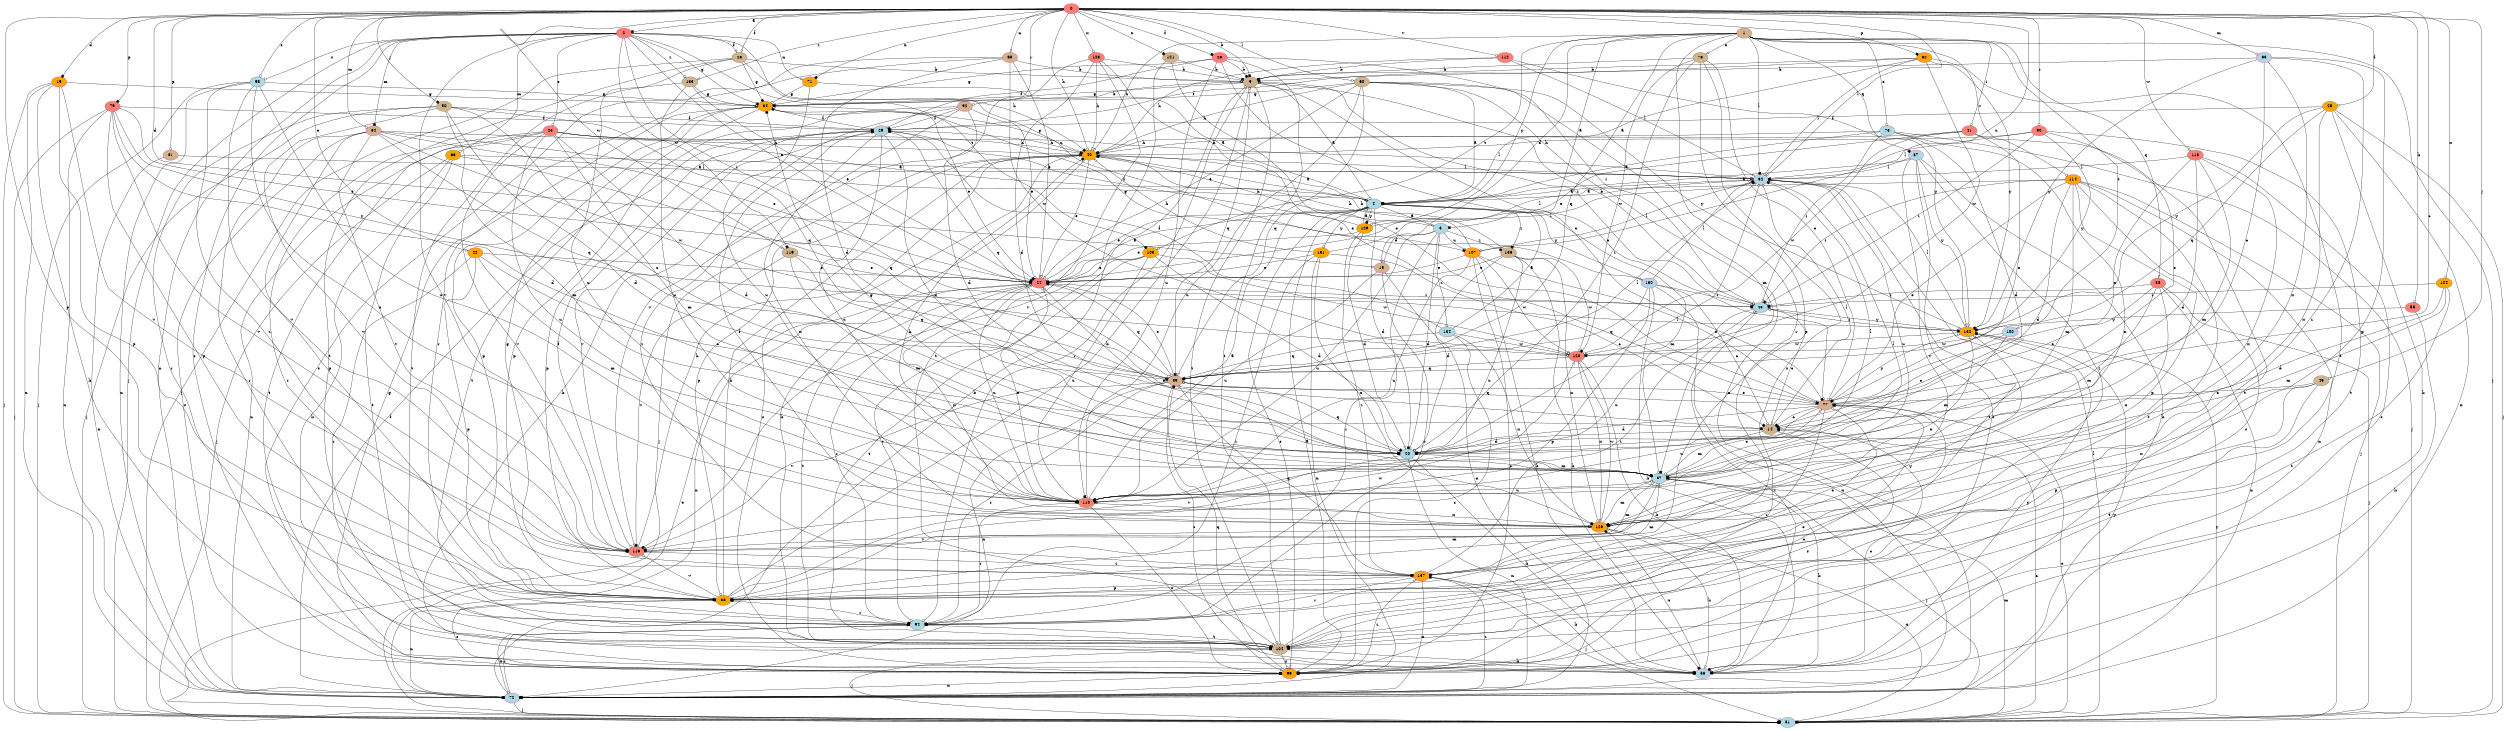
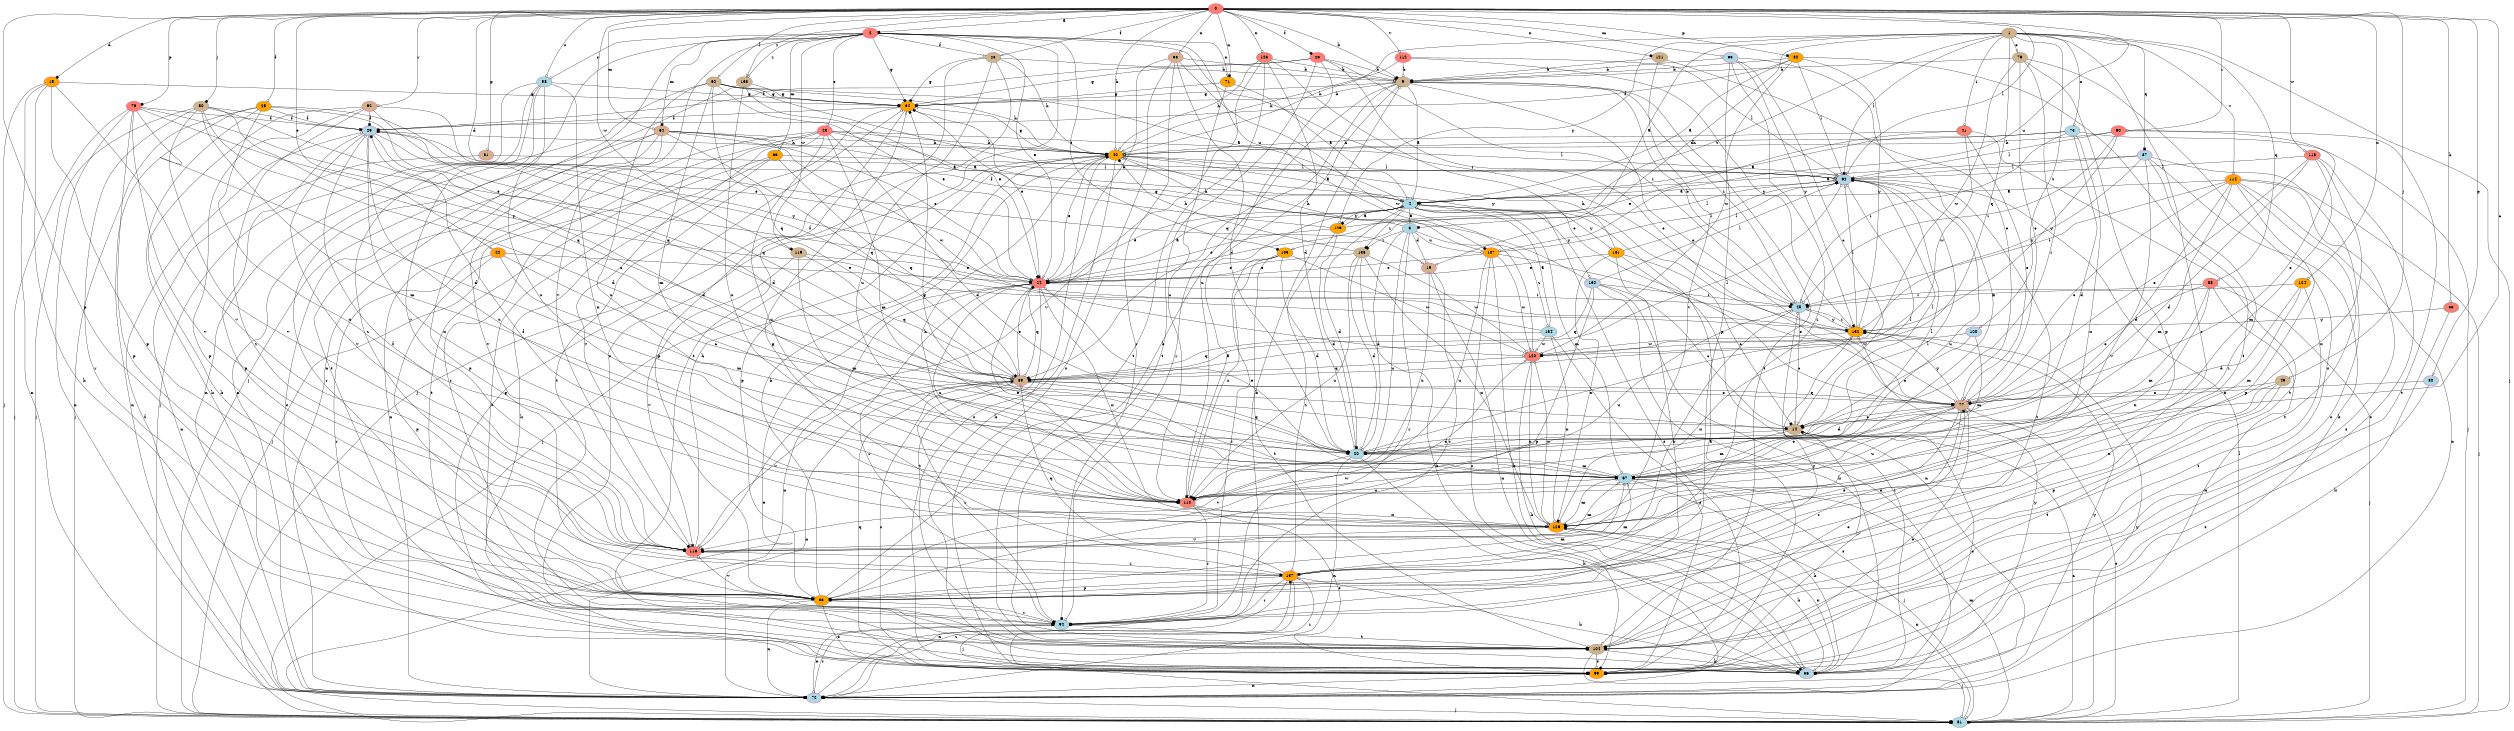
  strict digraph {
    node [color=gray40 fillcolor=tan style=filled]
    edge [arrowhead=odot]
    0 [color=deeppink fillcolor=salmon]
    2 [color=deeppink fillcolor=salmon]
    9
    14
    15 [color=deeppink fillcolor=orange]
    19 [color=deeppink]
    22 [color=deeppink fillcolor=orange]
    25 [fillcolor=orange]
    26 [color=deeppink fillcolor=salmon]
    28
    40 [fillcolor=orange]
    49
    50
    55 [fillcolor=salmon]
    60
    62 [color=deeppink fillcolor=lightblue]
    63 [color=deeppink fillcolor=lightblue]
    64 [color=deeppink]
    68 [color=deeppink]
    71 [fillcolor=orange]
    79 [color=deeppink fillcolor=salmon]
+   80 [color=deeppink fillcolor=lightblue]
    81 [color=deeppink]
    82 [fillcolor=orange]
    83 [fillcolor=orange]
    90 [color=deeppink fillcolor=salmon]
    92 [color=deeppink]
    98 [fillcolor=lightblue]
    107 [color=deeppink fillcolor=orange]
    112 [color=deeppink fillcolor=salmon]
    118 [fillcolor=salmon]
    119
    121
    123 [fillcolor=salmon]
    124 [fillcolor=orange]
    133
    51 [fillcolor=lightblue]
    103 [fillcolor=orange]
    23 [color=deeppink fillcolor=salmon]
    24 [color=deeppink fillcolor=salmon]
    34 [fillcolor=orange]
    45 [fillcolor=lightblue]
    66 [fillcolor=orange]
    72 [color=deeppink fillcolor=lightblue]
    99 [color=deeppink fillcolor=orange]
    116 [fillcolor=salmon]
    89 [color=deeppink]
    94 [fillcolor=lightblue]
    4 [fillcolor=lightblue]
    77 [color=deeppink]
    104
    20 [fillcolor=lightblue]
    67 [fillcolor=lightblue]
    56 [color=deeppink fillcolor=lightblue]
    110 [fillcolor=salmon]
    126 [color=deeppink fillcolor=orange]
    29 [color=deeppink fillcolor=lightblue]
    132 [fillcolor=orange]
    137 [color=deeppink fillcolor=orange]
    120 [fillcolor=salmon]
    1
    3 [fillcolor=lightblue]
    41 [fillcolor=salmon]
    73 [fillcolor=lightblue]
    76
    87 [color=deeppink fillcolor=lightblue]
    88 [fillcolor=salmon]
    100 [color=deeppink fillcolor=lightblue]
    114 [color=deeppink fillcolor=orange]
    129 [fillcolor=orange]
    134 [fillcolor=lightblue]
    136
    130 [color=deeppink fillcolor=lightblue]
    131 [fillcolor=orange]
    0 -> 2 [arrowhead=box label=a]
    0 -> 9 [arrowhead=box label=b]
    0 -> 14 [arrowhead=box label=c]
    0 -> 15 [arrowhead=box label=d]
    0 -> 19 [arrowhead=onormal label=d]
    0 -> 22 [arrowhead=onormal label=e]
    0 -> 25 [label=f]
    0 -> 26 [arrowhead=box label=f]
    0 -> 28 [arrowhead=onormal label=f]
    0 -> 40 [label=h]
    0 -> 49 [label=j]
    0 -> 50 [arrowhead=box label=j]
    0 -> 55 [label=k]
    0 -> 60 [arrowhead=onormal label=l]
    0 -> 62 [arrowhead=onormal label=l]
    0 -> 63 [label=m]
    0 -> 64 [label=m]
    0 -> 68 [arrowhead=onormal label=n]
    0 -> 71 [arrowhead=box label=n]
    0 -> 79 [arrowhead=box label=p]
+   0 -> 80 [arrowhead=onormal label=p]
    0 -> 81 [label=p]
    0 -> 82 [arrowhead=box label=p]
    0 -> 83 [label=p]
    0 -> 90 [label=r]
    0 -> 92 [label=r]
    0 -> 98 [label=s]
    0 -> 107 [label=u]
    0 -> 112 [label=v]
    0 -> 118 [arrowhead=onormal label=w]
    0 -> 119 [arrowhead=onormal label=w]
    0 -> 121 [arrowhead=box label=x]
    0 -> 123 [label=x]
    0 -> 124 [label=x]
    0 -> 133 [arrowhead=onormal label=z]
    2 -> 28 [arrowhead=onormal label=f]
    2 -> 64 [arrowhead=box label=m]
    2 -> 71 [arrowhead=onormal label=n]
    2 -> 98 [label=s]
    2 -> 107 [arrowhead=box label=u]
    2 -> 119 [arrowhead=box label=w]
    2 -> 133 [label=z]
    2 -> 51 [arrowhead=box label=j]
    2 -> 103 [arrowhead=box label=t]
    2 -> 23 [label=e]
    2 -> 24 [arrowhead=onormal label=e]
    2 -> 34 [arrowhead=box label=g]
    2 -> 45 [arrowhead=box label=i]
    2 -> 66 [label=m]
    2 -> 72 [label=n]
    2 -> 99 [arrowhead=box label=s]
    2 -> 116 [arrowhead=box label=v]
    9 -> 34 [arrowhead=box label=g]
    9 -> 45 [label=i]
    9 -> 89 [arrowhead=box label=q]
    9 -> 94 [label=r]
    9 -> 4 [label=a]
    9 -> 77 [label=o]
    9 -> 104 [arrowhead=onormal label=t]
    14 -> 62 [label=l]
    14 -> 99 [label=s]
    14 -> 20 [arrowhead=onormal label=d]
    14 -> 67 [label=m]
    15 -> 83 [arrowhead=box label=p]
    15 -> 51 [label=j]
    15 -> 34 [label=g]
    15 -> 72 [arrowhead=onormal label=n]
    15 -> 116 [arrowhead=box label=v]
    15 -> 56 [arrowhead=onormal label=k]
    19 -> 72 [arrowhead=box label=n]
    19 -> 94 [arrowhead=onormal label=r]
    19 -> 110 [arrowhead=onormal label=u]
    22 -> 14 [label=c]
    22 -> 83 [arrowhead=onormal label=p]
    22 -> 24 [arrowhead=box label=e]
    22 -> 94 [arrowhead=box label=r]
    22 -> 67 [arrowhead=onormal label=m]
    25 -> 51 [label=j]
    25 -> 72 [arrowhead=box label=n]
    25 -> 89 [arrowhead=onormal label=q]
    25 -> 56 [label=k]
    25 -> 126 [arrowhead=onormal label=x]
    25 -> 29 [arrowhead=onormal label=f]
    25 -> 132 [label=y]
    26 -> 9 [arrowhead=box label=b]
    26 -> 34 [arrowhead=onormal label=g]
    26 -> 45 [label=i]
    26 -> 77 [arrowhead=box label=o]
    26 -> 104 [label=t]
    26 -> 110 [arrowhead=box label=u]
    26 -> 29 [label=f]
    28 -> 9 [label=b]
    28 -> 40 [arrowhead=box label=h]
    28 -> 51 [arrowhead=box label=j]
    28 -> 34 [arrowhead=box label=g]
    28 -> 104 [arrowhead=box label=t]
    28 -> 110 [arrowhead=onormal label=u]
    40 -> 62 [label=l]
    40 -> 83 [label=p]
    40 -> 51 [arrowhead=box label=j]
    40 -> 24 [arrowhead=onormal label=e]
    40 -> 34 [arrowhead=onormal label=g]
    40 -> 99 [arrowhead=box label=s]
    40 -> 4 [arrowhead=onormal label=a]
    40 -> 56 [arrowhead=box label=k]
    49 -> 83 [arrowhead=box label=p]
    49 -> 77 [label=o]
    49 -> 104 [label=t]
    49 -> 126 [arrowhead=onormal label=x]
    50 -> 14 [arrowhead=box label=c]
    50 -> 51 [label=j]
    50 -> 116 [label=v]
    50 -> 89 [arrowhead=onormal label=q]
    50 -> 94 [arrowhead=box label=r]
    50 -> 20 [arrowhead=box label=d]
    50 -> 67 [label=m]
    50 -> 29 [arrowhead=onormal label=f]
    55 -> 56 [arrowhead=onormal label=k]
    55 -> 132 [arrowhead=box label=y]
    60 -> 40 [arrowhead=box label=h]
    60 -> 24 [arrowhead=onormal label=e]
    60 -> 34 [arrowhead=box label=g]
    60 -> 72 [arrowhead=onormal label=n]
    60 -> 89 [arrowhead=onormal label=q]
    60 -> 4 [label=a]
    60 -> 67 [arrowhead=box label=m]
    60 -> 110 [label=u]
    60 -> 132 [arrowhead=onormal label=y]
    62 -> 4 [arrowhead=box label=a]
    62 -> 104 [label=t]
    62 -> 110 [arrowhead=box label=u]
    63 -> 9 [arrowhead=box label=b]
    63 -> 14 [arrowhead=onormal label=c]
    63 -> 83 [arrowhead=box label=p]
    63 -> 126 [arrowhead=box label=x]
    63 -> 132 [arrowhead=box label=y]
    63 -> 137 [arrowhead=box label=z]
    64 -> 40 [label=h]
    64 -> 83 [arrowhead=onormal label=p]
    64 -> 24 [label=e]
    64 -> 99 [arrowhead=box label=s]
    64 -> 116 [arrowhead=onormal label=v]
    64 -> 89 [arrowhead=box label=q]
    64 -> 94 [arrowhead=box label=r]
    64 -> 4 [arrowhead=onormal label=a]
    64 -> 120 [label=w]
    68 -> 9 [label=b]
    68 -> 24 [arrowhead=onormal label=e]
    68 -> 99 [label=s]
    68 -> 94 [arrowhead=box label=r]
    68 -> 20 [label=d]
    68 -> 120 [label=w]
    71 -> 34 [label=g]
    71 -> 4 [label=a]
    71 -> 110 [arrowhead=box label=u]
    79 -> 83 [arrowhead=onormal label=p]
    79 -> 51 [arrowhead=box label=j]
    79 -> 24 [label=e]
    79 -> 72 [arrowhead=onormal label=n]
    79 -> 116 [arrowhead=box label=v]
    79 -> 20 [arrowhead=box label=d]
    79 -> 29 [arrowhead=box label=f]
    79 -> 132 [arrowhead=box label=y]
+   80 -> 99 [arrowhead=box label=s]
+   80 -> 77 [label=o]
    81 -> 62 [label=l]
    81 -> 72 [arrowhead=box label=n]
    82 -> 9 [arrowhead=onormal label=b]
    82 -> 62 [label=l]
    82 -> 4 [arrowhead=onormal label=a]
    82 -> 104 [arrowhead=box label=t]
    82 -> 29 [arrowhead=box label=f]
    82 -> 132 [label=y]
    82 -> 120 [arrowhead=onormal label=w]
    83 -> 9 [label=b]
    83 -> 40 [label=h]
    83 -> 72 [label=n]
    83 -> 99 [label=s]
    83 -> 116 [label=v]
    83 -> 94 [arrowhead=box label=r]
    83 -> 67 [label=m]
    83 -> 132 [arrowhead=onormal label=y]
    83 -> 120 [arrowhead=onormal label=w]
    90 -> 40 [arrowhead=onormal label=h]
    90 -> 62 [arrowhead=onormal label=l]
    90 -> 45 [label=i]
    90 -> 77 [arrowhead=onormal label=o]
    90 -> 104 [label=t]
    90 -> 132 [arrowhead=onormal label=y]
    92 -> 83 [label=p]
    92 -> 24 [label=e]
    92 -> 20 [arrowhead=box label=d]
    92 -> 56 [label=k]
    92 -> 29 [arrowhead=box label=f]
    92 -> 137 [arrowhead=onormal label=z]
    98 -> 51 [arrowhead=box label=j]
    98 -> 34 [label=g]
    98 -> 72 [arrowhead=box label=n]
    98 -> 116 [label=v]
    98 -> 110 [arrowhead=onormal label=u]
    98 -> 126 [arrowhead=onormal label=x]
    98 -> 137 [arrowhead=onormal label=z]
    107 -> 40 [arrowhead=onormal label=h]
    107 -> 62 [label=l]
    107 -> 24 [arrowhead=box label=e]
    107 -> 99 [arrowhead=box label=s]
    107 -> 77 [arrowhead=onormal label=o]
    107 -> 56 [label=k]
    107 -> 110 [arrowhead=box label=u]
    107 -> 120 [arrowhead=onormal label=w]
    112 -> 9 [label=b]
    112 -> 40 [arrowhead=onormal label=h]
    112 -> 62 [arrowhead=onormal label=l]
    112 -> 132 [arrowhead=onormal label=y]
    118 -> 62 [label=l]
    118 -> 99 [arrowhead=onormal label=s]
    118 -> 77 [arrowhead=box label=o]
    118 -> 20 [arrowhead=onormal label=d]
    118 -> 67 [label=m]
    118 -> 126 [label=x]
    119 -> 24 [arrowhead=box label=e]
    119 -> 116 [arrowhead=box label=v]
    119 -> 89 [label=q]
    119 -> 67 [arrowhead=box label=m]
    121 -> 9 [arrowhead=box label=b]
    121 -> 116 [arrowhead=box label=v]
    121 -> 77 [label=o]
    123 -> 9 [label=b]
    123 -> 40 [arrowhead=onormal label=h]
    123 -> 116 [arrowhead=onormal label=v]
    123 -> 77 [arrowhead=box label=o]
    123 -> 104 [arrowhead=onormal label=t]
    123 -> 20 [arrowhead=onormal label=d]
    124 -> 45 [arrowhead=box label=i]
    124 -> 104 [arrowhead=box label=t]
    124 -> 20 [arrowhead=box label=d]
    124 -> 67 [arrowhead=box label=m]
    133 -> 24 [arrowhead=box label=e]
    133 -> 34 [label=g]
    133 -> 104 [arrowhead=box label=t]
    133 -> 110 [arrowhead=onormal label=u]
    51 -> 14 [arrowhead=box label=c]
    51 -> 62 [label=l]
    51 -> 24 [label=e]
    51 -> 77 [arrowhead=onormal label=o]
    51 -> 67 [label=m]
    51 -> 126 [label=x]
    51 -> 132 [arrowhead=box label=y]
    103 -> 24 [arrowhead=onormal label=e]
    103 -> 94 [label=r]
    103 -> 104 [label=t]
    103 -> 20 [arrowhead=box label=d]
    103 -> 110 [label=u]
    103 -> 120 [label=w]
    23 -> 40 [arrowhead=box label=h]
    23 -> 62 [arrowhead=onormal label=l]
    23 -> 72 [label=n]
    23 -> 116 [arrowhead=onormal label=v]
    23 -> 94 [arrowhead=box label=r]
    23 -> 4 [label=a]
    23 -> 104 [arrowhead=box label=t]
    23 -> 20 [arrowhead=box label=d]
    23 -> 67 [arrowhead=box label=m]
    23 -> 110 [arrowhead=box label=u]
    24 -> 45 [arrowhead=box label=i]
    24 -> 72 [label=n]
    24 -> 89 [label=q]
    24 -> 94 [arrowhead=box label=r]
    24 -> 4 [arrowhead=onormal label=a]
    24 -> 104 [label=t]
    24 -> 110 [arrowhead=box label=u]
    24 -> 126 [arrowhead=onormal label=x]
    34 -> 9 [arrowhead=onormal label=b]
    34 -> 83 [label=p]
    34 -> 24 [arrowhead=box label=e]
    34 -> 104 [label=t]
    34 -> 29 [label=f]
    45 -> 9 [label=b]
    45 -> 14 [arrowhead=onormal label=c]
    45 -> 110 [label=u]
    45 -> 132 [arrowhead=onormal label=y]
    66 -> 62 [arrowhead=onormal label=l]
    66 -> 51 [arrowhead=box label=j]
    66 -> 89 [label=q]
    66 -> 104 [arrowhead=box label=t]
    66 -> 56 [arrowhead=box label=k]
    72 -> 9 [label=b]
    72 -> 51 [arrowhead=box label=j]
    72 -> 94 [arrowhead=onormal label=r]
    72 -> 29 [label=f]
    72 -> 132 [label=y]
    72 -> 137 [arrowhead=box label=z]
    99 -> 34 [label=g]
    99 -> 72 [arrowhead=box label=n]
    99 -> 89 [arrowhead=box label=q]
    99 -> 4 [label=a]
    99 -> 77 [arrowhead=onormal label=o]
    99 -> 137 [arrowhead=onormal label=z]
    116 -> 40 [arrowhead=onormal label=h]
    116 -> 67 [arrowhead=onormal label=m]
    116 -> 29 [label=f]
    116 -> 137 [arrowhead=box label=z]
    89 -> 62 [label=l]
    89 -> 24 [arrowhead=box label=e]
    89 -> 72 [arrowhead=onormal label=n]
    89 -> 99 [arrowhead=onormal label=s]
    89 -> 116 [arrowhead=onormal label=v]
    89 -> 94 [label=r]
    89 -> 77 [arrowhead=onormal label=o]
    94 -> 72 [label=n]
    94 -> 104 [arrowhead=onormal label=t]
    4 -> 24 [label=e]
    4 -> 99 [arrowhead=onormal label=s]
    4 -> 20 [arrowhead=box label=d]
    4 -> 67 [label=m]
    4 -> 3 [arrowhead=onormal label=a]
    4 -> 129 [arrowhead=box label=y]
    4 -> 136 [arrowhead=box label=z]
    4 -> 130 [arrowhead=onormal label=y]
    4 -> 131 [label=y]
    77 -> 14 [arrowhead=box label=c]
    77 -> 89 [label=q]
    77 -> 94 [arrowhead=box label=r]
    77 -> 20 [label=d]
    77 -> 110 [arrowhead=box label=u]
    77 -> 132 [arrowhead=onormal label=y]
    104 -> 51 [label=j]
    104 -> 99 [label=s]
    104 -> 77 [arrowhead=box label=o]
    104 -> 56 [arrowhead=onormal label=k]
    20 -> 62 [label=l]
    20 -> 72 [arrowhead=onormal label=n]
    20 -> 116 [arrowhead=box label=v]
    20 -> 89 [label=q]
    20 -> 67 [label=m]
    20 -> 56 [arrowhead=box label=k]
    67 -> 62 [arrowhead=box label=l]
    67 -> 51 [arrowhead=onormal label=j]
    67 -> 24 [arrowhead=onormal label=e]
    67 -> 34 [arrowhead=box label=g]
    67 -> 77 [arrowhead=onormal label=o]
    67 -> 56 [arrowhead=box label=k]
    67 -> 110 [arrowhead=onormal label=u]
    56 -> 14 [label=c]
    56 -> 45 [label=i]
    56 -> 126 [arrowhead=box label=x]
    56 -> 132 [label=y]
    110 -> 40 [arrowhead=box label=h]
    110 -> 62 [label=l]
    110 -> 24 [label=e]
    110 -> 99 [arrowhead=box label=s]
    110 -> 94 [label=r]
    110 -> 4 [label=a]
    110 -> 126 [arrowhead=onormal label=x]
    126 -> 116 [arrowhead=box label=v]
    126 -> 67 [label=m]
    126 -> 56 [arrowhead=onormal label=k]
    126 -> 29 [arrowhead=box label=f]
    126 -> 120 [label=w]
    29 -> 40 [arrowhead=box label=h]
    29 -> 83 [arrowhead=onormal label=p]
    29 -> 116 [label=v]
    29 -> 89 [label=q]
    29 -> 20 [label=d]
    29 -> 110 [arrowhead=onormal label=u]
    29 -> 126 [label=x]
    132 -> 62 [arrowhead=onormal label=l]
    132 -> 45 [arrowhead=onormal label=i]
    132 -> 126 [label=x]
    132 -> 120 [arrowhead=onormal label=w]
    137 -> 83 [arrowhead=box label=p]
    137 -> 51 [label=j]
    137 -> 34 [arrowhead=onormal label=g]
    137 -> 45 [label=i]
    137 -> 72 [label=n]
    137 -> 89 [label=q]
    137 -> 94 [arrowhead=box label=r]
    137 -> 77 [label=o]
    137 -> 67 [arrowhead=onormal label=m]
    137 -> 56 [arrowhead=box label=k]
    120 -> 89 [arrowhead=box label=q]
    120 -> 56 [label=k]
    120 -> 126 [arrowhead=onormal label=x]
    1 -> 19 [arrowhead=onormal label=d]
    1 -> 40 [arrowhead=onormal label=h]
    1 -> 62 [arrowhead=box label=l]
    1 -> 51 [arrowhead=box label=j]
    1 -> 103 [arrowhead=onormal label=t]
    1 -> 89 [label=q]
    1 -> 94 [arrowhead=box label=r]
    1 -> 3 [arrowhead=box label=a]
    1 -> 41 [label=i]
    1 -> 73 [label=o]
    1 -> 76 [arrowhead=onormal label=o]
    1 -> 87 [arrowhead=box label=q]
    1 -> 88 [arrowhead=onormal label=q]
    1 -> 100 [arrowhead=onormal label=t]
    1 -> 114 [label=v]
    1 -> 129 [label=y]
    3 -> 19 [label=d]
    3 -> 40 [label=h]
    3 -> 107 [label=u]
    3 -> 94 [label=r]
    3 -> 20 [label=d]
    3 -> 110 [arrowhead=box label=u]
    3 -> 134 [label=z]
    3 -> 136 [arrowhead=box label=z]
    41 -> 40 [label=h]
    41 -> 24 [arrowhead=box label=e]
    41 -> 77 [arrowhead=onormal label=o]
    41 -> 104 [arrowhead=box label=t]
    41 -> 120 [label=w]
    73 -> 40 [label=h]
    73 -> 51 [arrowhead=onormal label=j]
    73 -> 45 [arrowhead=onormal label=i]
    73 -> 4 [arrowhead=onormal label=a]
    73 -> 20 [arrowhead=box label=d]
    73 -> 126 [arrowhead=box label=x]
    76 -> 9 [arrowhead=box label=b]
    76 -> 83 [label=p]
    76 -> 99 [label=s]
    76 -> 77 [label=o]
    76 -> 20 [label=i]
    76 -> 120 [arrowhead=box label=w]
    87 -> 62 [arrowhead=box label=l]
    87 -> 99 [arrowhead=box label=s]
    87 -> 116 [label=v]
    87 -> 4 [arrowhead=onormal label=a]
    87 -> 56 [arrowhead=box label=k]
    87 -> 132 [arrowhead=onormal label=y]
    87 -> 137 [arrowhead=onormal label=z]
    88 -> 51 [arrowhead=onormal label=j]
    88 -> 45 [arrowhead=box label=i]
    88 -> 72 [arrowhead=onormal label=n]
    88 -> 77 [label=o]
    88 -> 67 [arrowhead=box label=m]
    88 -> 126 [arrowhead=box label=x]
    100 -> 14 [arrowhead=box label=c]
    100 -> 67 [label=m]
    100 -> 120 [arrowhead=box label=w]
    114 -> 83 [label=p]
    114 -> 51 [label=j]
    114 -> 45 [arrowhead=box label=i]
    114 -> 72 [label=n]
    114 -> 99 [arrowhead=box label=s]
    114 -> 4 [arrowhead=onormal label=a]
    114 -> 77 [arrowhead=onormal label=o]
    114 -> 104 [arrowhead=box label=t]
    114 -> 20 [arrowhead=onormal label=d]
    114 -> 67 [arrowhead=box label=m]
    129 -> 62 [arrowhead=onormal label=l]
    129 -> 24 [arrowhead=box label=e]
    129 -> 4 [label=a]
    129 -> 20 [arrowhead=onormal label=d]
    129 -> 29 [arrowhead=box label=f]
    129 -> 137 [label=z]
    134 -> 99 [label=s]
    134 -> 89 [arrowhead=onormal label=q]
    134 -> 4 [label=a]
    134 -> 126 [label=x]
    134 -> 29 [label=f]
    134 -> 120 [arrowhead=onormal label=w]
    136 -> 40 [arrowhead=box label=h]
    136 -> 24 [arrowhead=box label=e]
    136 -> 20 [label=d]
    136 -> 56 [arrowhead=box label=k]
    136 -> 110 [arrowhead=box label=u]
    136 -> 126 [label=x]
    136 -> 120 [label=w]
    130 -> 14 [label=c]
    130 -> 62 [arrowhead=box label=l]
    130 -> 83 [label=p]
    130 -> 34 [arrowhead=box label=g]
    130 -> 45 [arrowhead=onormal label=i]
    130 -> 72 [arrowhead=onormal label=n]
    130 -> 89 [label=q]
    130 -> 56 [arrowhead=box label=k]
    131 -> 14 [arrowhead=box label=c]
    131 -> 40 [arrowhead=onormal label=h]
    131 -> 62 [arrowhead=box label=l]
    131 -> 24 [label=e]
    131 -> 72 [arrowhead=onormal label=n]
    131 -> 94 [arrowhead=onormal label=r]
    131 -> 126 [arrowhead=box label=x]
  }
